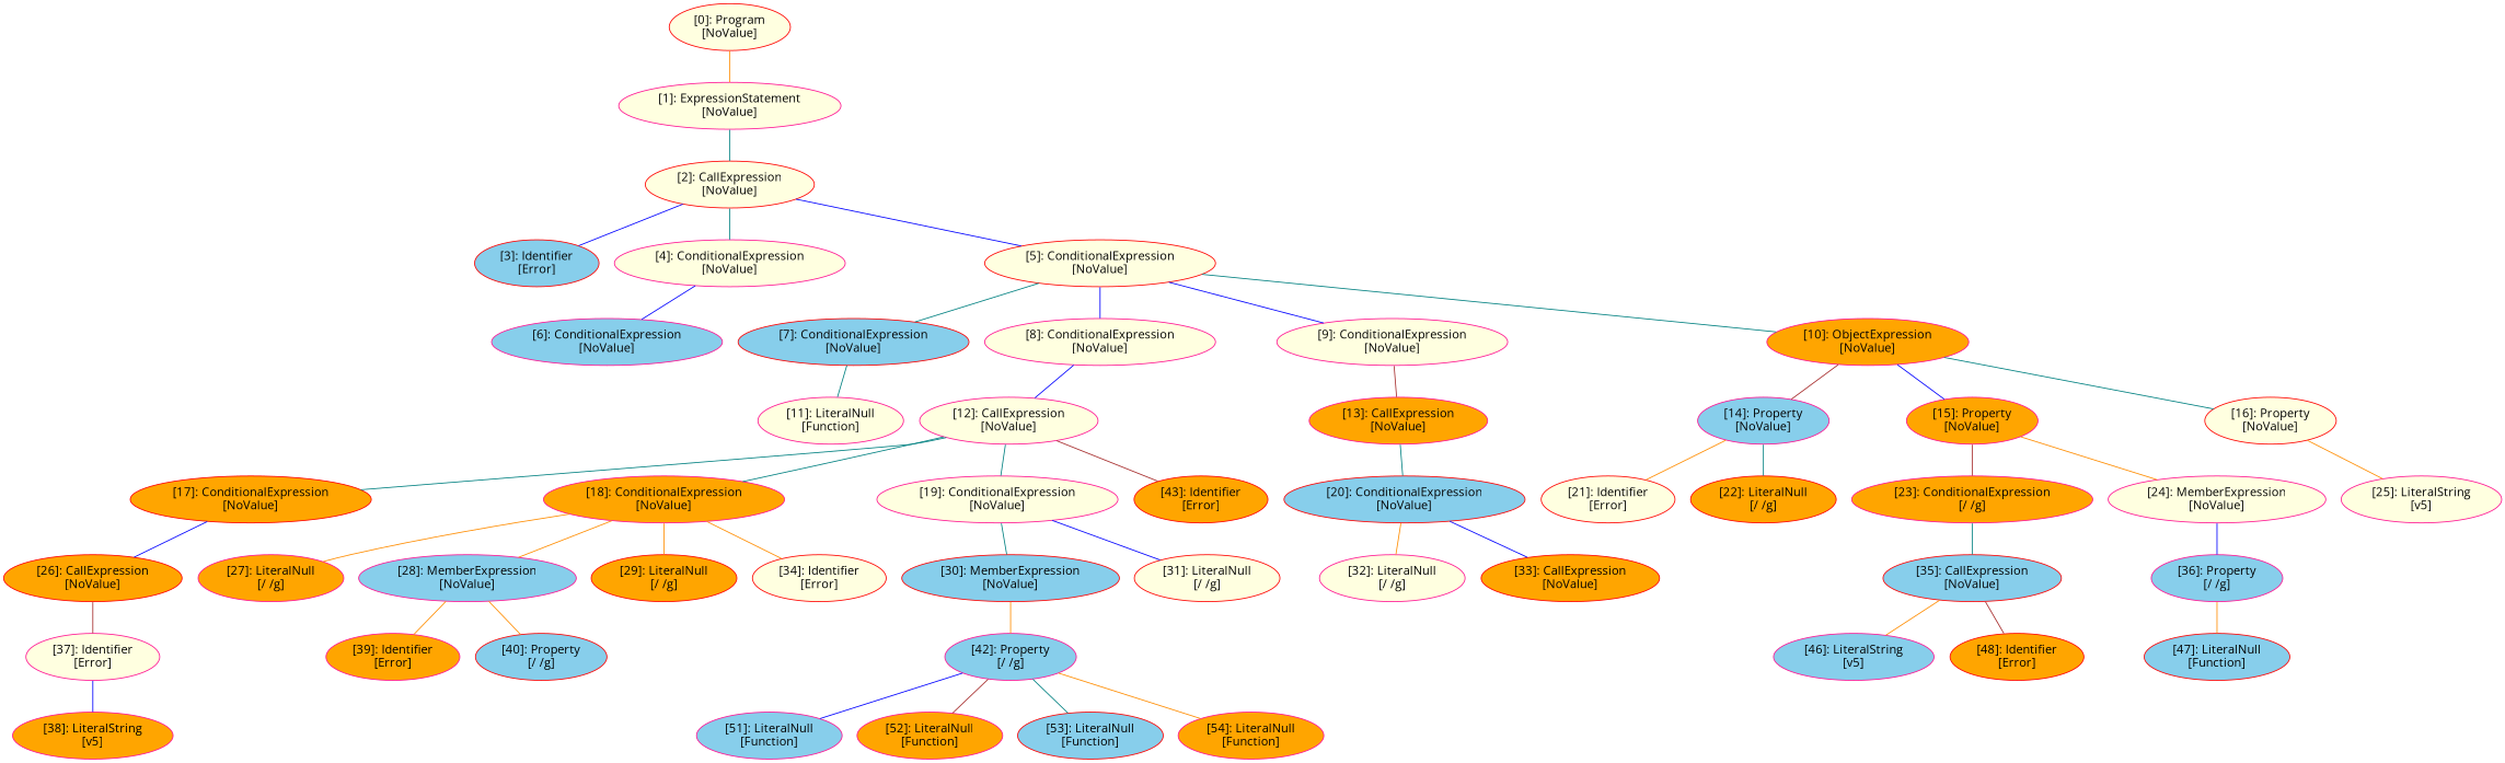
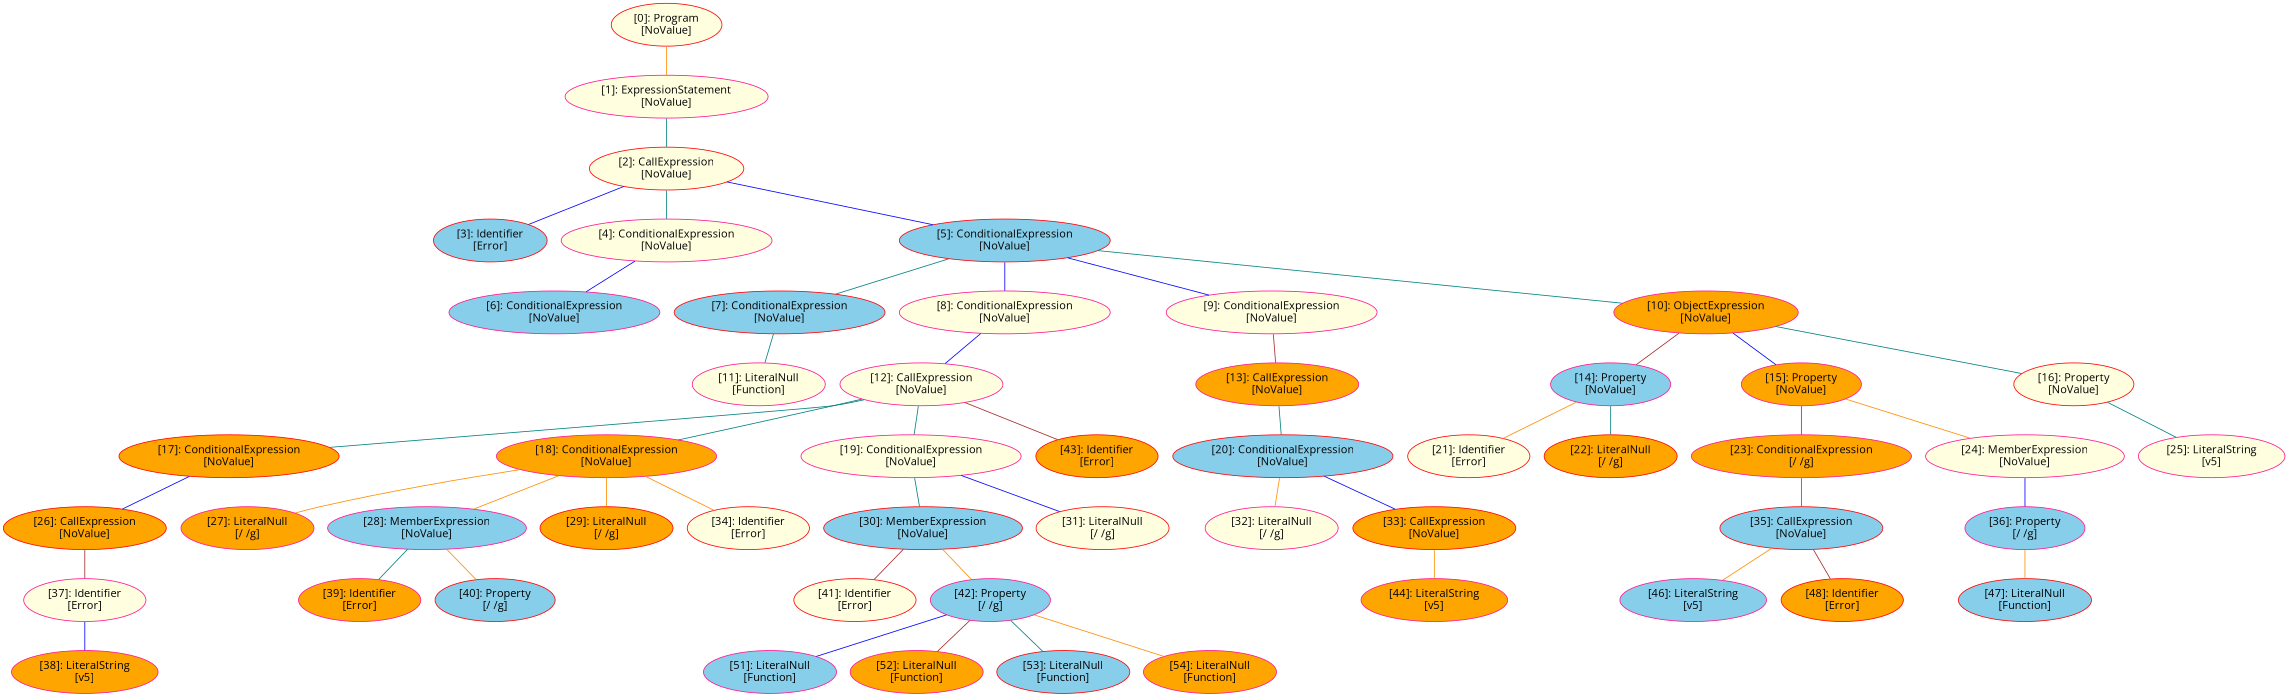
  graph {
    fontname="Open Sans"
    node [color=deeppink fillcolor=lightyellow fontname="Open Sans" style=filled]
    edge [color=teal fontname="Open Sans"]
    n1 [color=red label="[0]: Program\n[NoValue]"]
    n2 [label="[1]: ExpressionStatement\n[NoValue]"]
    n3 [color=red label="[2]: CallExpression\n[NoValue]"]
    n4 [color=red fillcolor=skyblue label="[3]: Identifier\n[Error]"]
    n5 [label="[4]: ConditionalExpression\n[NoValue]"]
-   n6 [color=red label="[5]: ConditionalExpression\n[NoValue]"]
+   n6 [color=red fillcolor=skyblue label="[5]: ConditionalExpression\n[NoValue]"]
    n7 [fillcolor=skyblue label="[6]: ConditionalExpression\n[NoValue]"]
    n8 [color=red fillcolor=skyblue label="[7]: ConditionalExpression\n[NoValue]"]
    n9 [label="[8]: ConditionalExpression\n[NoValue]"]
    n10 [label="[9]: ConditionalExpression\n[NoValue]"]
    n11 [fillcolor=orange label="[10]: ObjectExpression\n[NoValue]"]
    n12 [label="[11]: LiteralNull\n[Function]"]
    n13 [label="[12]: CallExpression\n[NoValue]"]
    n14 [fillcolor=orange label="[13]: CallExpression\n[NoValue]"]
    n15 [fillcolor=skyblue label="[14]: Property\n[NoValue]"]
    n16 [fillcolor=orange label="[15]: Property\n[NoValue]"]
    n17 [color=red label="[16]: Property\n[NoValue]"]
    n18 [color=red fillcolor=orange label="[17]: ConditionalExpression\n[NoValue]"]
    n19 [fillcolor=orange label="[18]: ConditionalExpression\n[NoValue]"]
    n20 [label="[19]: ConditionalExpression\n[NoValue]"]
    n21 [color=red fillcolor=orange label="[43]: Identifier\n[Error]"]
    n22 [color=red fillcolor=skyblue label="[20]: ConditionalExpression\n[NoValue]"]
    n23 [color=red label="[21]: Identifier\n[Error]"]
    n24 [color=red fillcolor=orange label="[22]: LiteralNull\n[/ /g]"]
    n25 [fillcolor=orange label="[23]: ConditionalExpression\n[/ /g]"]
    n26 [label="[24]: MemberExpression\n[NoValue]"]
    n27 [label="[25]: LiteralString\n[v5]"]
    n28 [color=red fillcolor=orange label="[26]: CallExpression\n[NoValue]"]
    n29 [fillcolor=orange label="[27]: LiteralNull\n[/ /g]"]
    n30 [fillcolor=skyblue label="[28]: MemberExpression\n[NoValue]"]
    n31 [color=red fillcolor=orange label="[29]: LiteralNull\n[/ /g]"]
    n32 [color=red label="[34]: Identifier\n[Error]"]
    n33 [color=red fillcolor=skyblue label="[30]: MemberExpression\n[NoValue]"]
    n34 [color=red label="[31]: LiteralNull\n[/ /g]"]
    n35 [label="[32]: LiteralNull\n[/ /g]"]
    n36 [color=red fillcolor=orange label="[33]: CallExpression\n[NoValue]"]
    n37 [color=red fillcolor=skyblue label="[35]: CallExpression\n[NoValue]"]
    n38 [fillcolor=skyblue label="[36]: Property\n[/ /g]"]
    n39 [label="[37]: Identifier\n[Error]"]
    n40 [fillcolor=orange label="[39]: Identifier\n[Error]"]
    n41 [color=red fillcolor=skyblue label="[40]: Property\n[/ /g]"]
+   n42 [color=red label="[41]: Identifier\n[Error]"]
    n43 [fillcolor=skyblue label="[42]: Property\n[/ /g]"]
+   n44 [fillcolor=orange label="[44]: LiteralString\n[v5]"]
    n45 [fillcolor=skyblue label="[46]: LiteralString\n[v5]"]
    n46 [color=red fillcolor=orange label="[48]: Identifier\n[Error]"]
    n47 [color=red fillcolor=skyblue label="[47]: LiteralNull\n[Function]"]
    n48 [fillcolor=orange label="[38]: LiteralString\n[v5]"]
    n49 [fillcolor=skyblue label="[51]: LiteralNull\n[Function]"]
    n50 [fillcolor=orange label="[52]: LiteralNull\n[Function]"]
    n51 [color=red fillcolor=skyblue label="[53]: LiteralNull\n[Function]"]
    n52 [fillcolor=orange label="[54]: LiteralNull\n[Function]"]
    n1 -- n2 [color=darkorange]
    n2 -- n3
    n3 -- n4 [color=blue]
    n3 -- n5
    n3 -- n6 [color=blue]
    n5 -- n7 [color=blue]
    n6 -- n8
    n6 -- n9 [color=blue]
    n6 -- n10 [color=blue]
    n6 -- n11
    n8 -- n12
    n9 -- n13 [color=blue]
    n10 -- n14 [color=brown]
    n11 -- n15 [color=brown]
    n11 -- n16 [color=blue]
    n11 -- n17
    n13 -- n18
    n13 -- n19
    n13 -- n20
    n13 -- n21 [color=brown]
    n14 -- n22
    n15 -- n23 [color=darkorange]
    n15 -- n24
    n16 -- n25 [color=brown]
    n16 -- n26 [color=darkorange]
-   n17 -- n27 [color=darkorange]
+   n17 -- n27
    n18 -- n28 [color=blue]
    n19 -- n29 [color=darkorange]
    n19 -- n30 [color=darkorange]
    n19 -- n31 [color=darkorange]
    n19 -- n32 [color=darkorange]
    n20 -- n33
    n20 -- n34 [color=blue]
    n22 -- n35 [color=darkorange]
    n22 -- n36 [color=blue]
    n25 -- n37
    n26 -- n38 [color=blue]
    n28 -- n39 [color=brown]
-   n30 -- n40 [color=darkorange]
+   n30 -- n40
    n30 -- n41 [color=darkorange]
+   n33 -- n42 [color=brown]
    n33 -- n43 [color=darkorange]
+   n36 -- n44 [color=darkorange]
    n37 -- n45 [color=darkorange]
    n37 -- n46 [color=brown]
    n38 -- n47 [color=darkorange]
    n39 -- n48 [color=blue]
    n43 -- n49 [color=blue]
    n43 -- n50 [color=brown]
    n43 -- n51
    n43 -- n52 [color=darkorange]
  }
